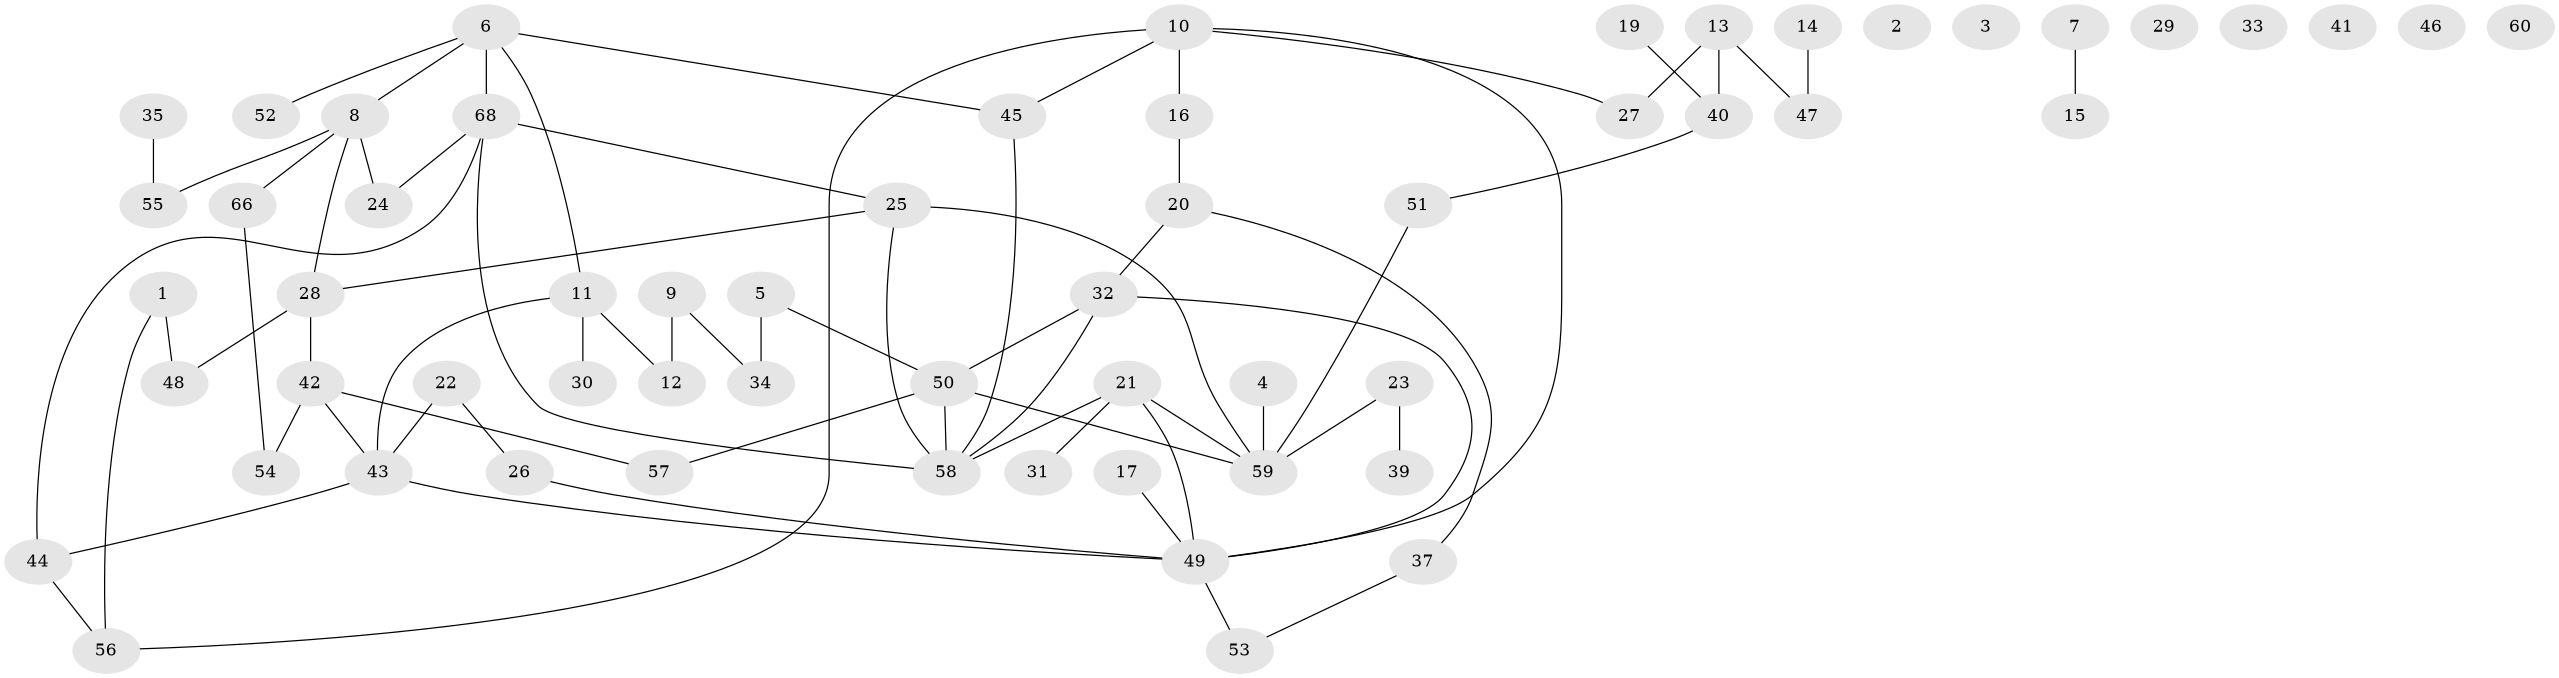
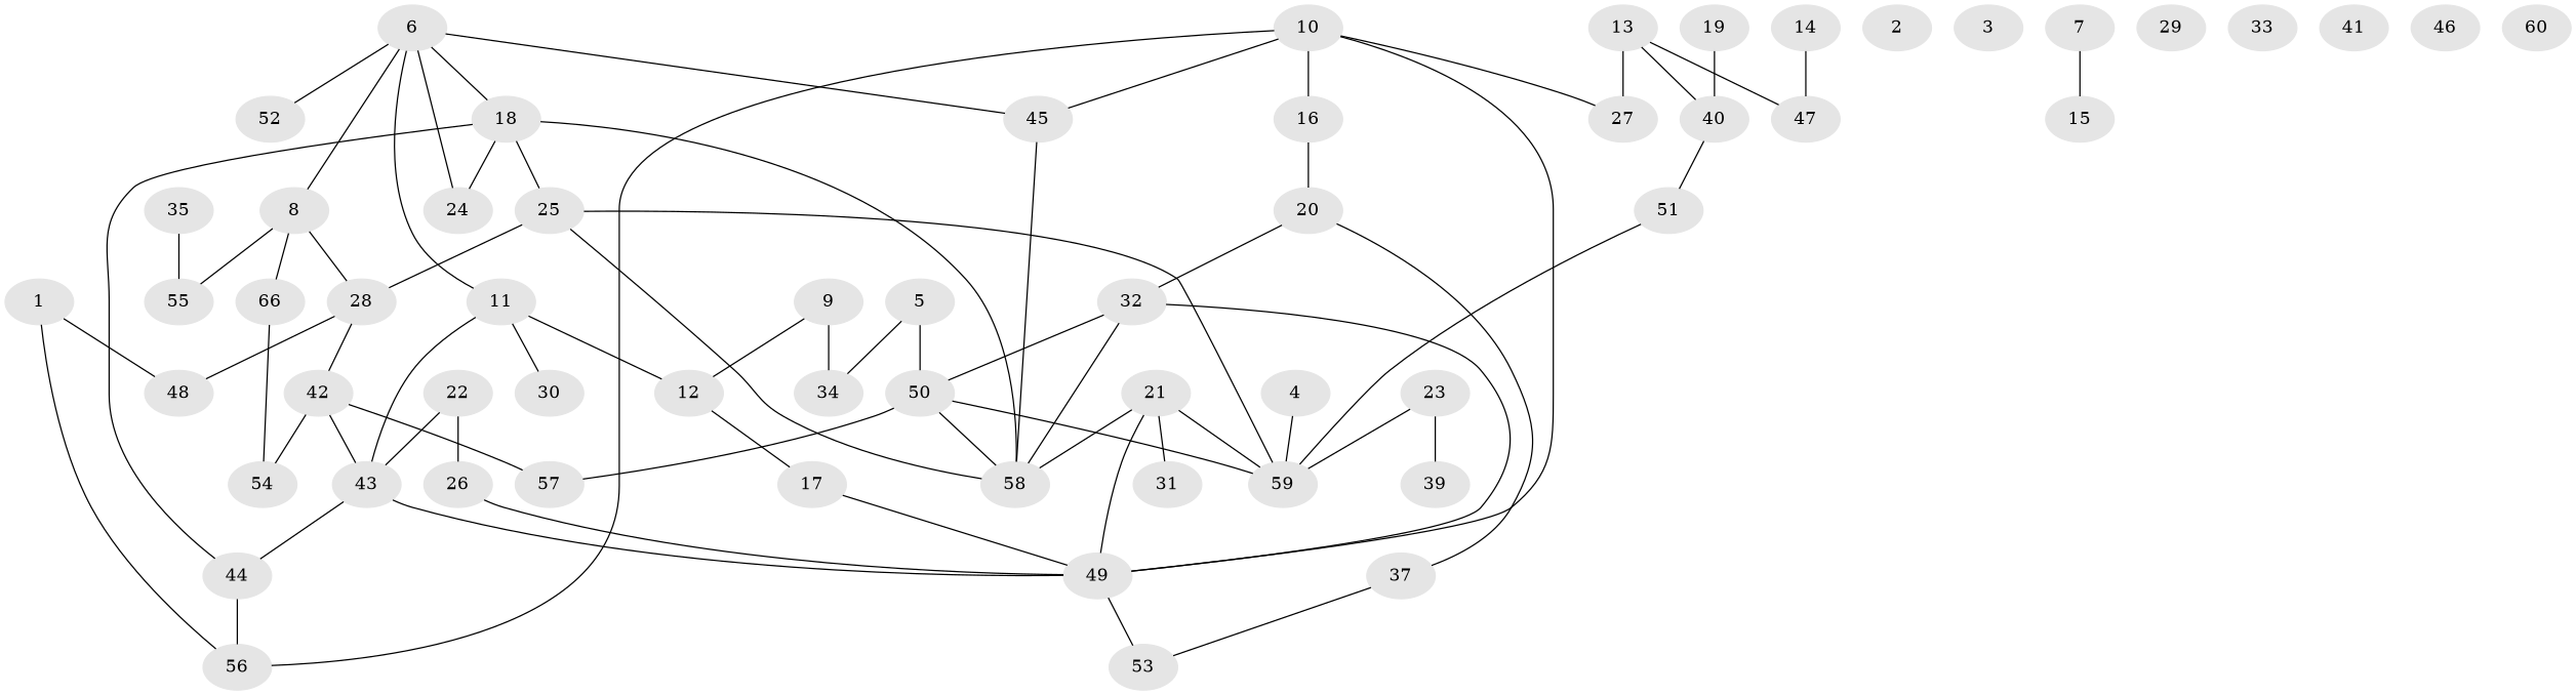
  graph {
    node [color=gray90 style=filled]
    1
    48
    56
    2
    3
    4
    59
    5
    34
    50
    58
    57
    6
    8
    11
-   18 [label=68]
+   18
    45
    52
    24
    28
    n21 [label=66]
    55
    12
    30
    43
    25
    44
    7
    15
    42
    54
    9
    17
    10
    16
    27
    49
    20
    53
    13
    40
    47
    51
    14
    32
    37
    19
    21
    31
    22
    26
    23
    39
    29
    33
    35
    41
    46
    60
    1 -- 48
    1 -- 56
    4 -- 59
    5 -- 34
    5 -- 50
    50 -- 59
    50 -- 58
    50 -- 57
    6 -- 8
    6 -- 11
    6 -- 18
    6 -- 45
    6 -- 52
-   8 -- 24
+   6 -- 24
    8 -- 28
    8 -- n21
    8 -- 55
    11 -- 12
    11 -- 30
    11 -- 43
    18 -- 58
    18 -- 24
    18 -- 25
    18 -- 44
    45 -- 58
    28 -- 48
    28 -- 42
    n21 -- 54
+   12 -- 17
    43 -- 44
    43 -- 49
    25 -- 59
    25 -- 58
    25 -- 28
    44 -- 56
    7 -- 15
    42 -- 57
    42 -- 43
    42 -- 54
    9 -- 34
    9 -- 12
    17 -- 49
    10 -- 56
    10 -- 45
    10 -- 16
    10 -- 27
    10 -- 49
    16 -- 20
    49 -- 53
    20 -- 32
    20 -- 37
    13 -- 27
    13 -- 40
    13 -- 47
    40 -- 51
    51 -- 59
    14 -- 47
    32 -- 50
    32 -- 58
    32 -- 49
    37 -- 53
    19 -- 40
    21 -- 59
    21 -- 58
    21 -- 49
    21 -- 31
    22 -- 43
    22 -- 26
    26 -- 49
    23 -- 59
    23 -- 39
    35 -- 55
  }
